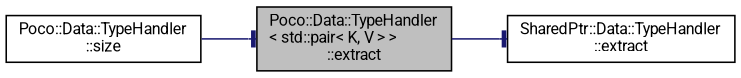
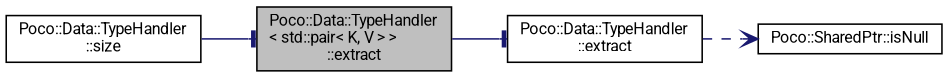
  digraph {
    fontname=Roboto
    rankdir=LR
    node [color=black fillcolor=white fontname=Roboto fontsize=10 shape=record style=filled]
    edge [arrowhead=tee color=midnightblue fontname=Roboto fontsize=10 labelfontname=Helvetica labelfontsize=10 style=solid]
    n1 [fillcolor=grey75 fontcolor=black height=0.2 label="Poco::Data::TypeHandler\l\< std::pair\< K, V \> \>\l::extract" width=0.4]
-   n2 [height=0.2 label="SharedPtr::Data::TypeHandler\l::extract" width=0.4]
+   n2 [height=0.2 label="Poco::Data::TypeHandler\l::extract" width=0.4]
+   n3 [height=0.2 label="Poco::SharedPtr::isNull" width=0.4]
    n4 [height=0.2 label="Poco::Data::TypeHandler\l::size" width=0.4]
    n1 -> n2
+   n2 -> n3 [arrowhead=vee style=dashed]
    n4 -> n1
  }
